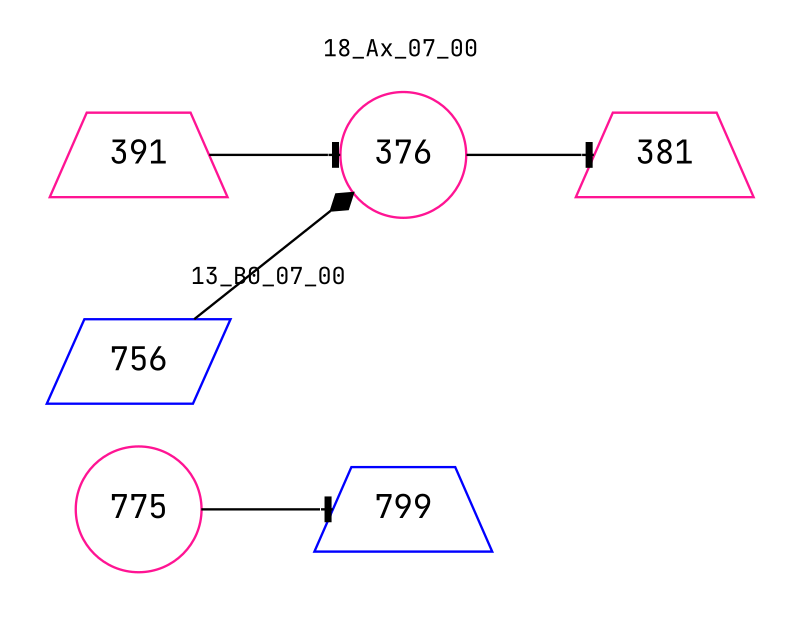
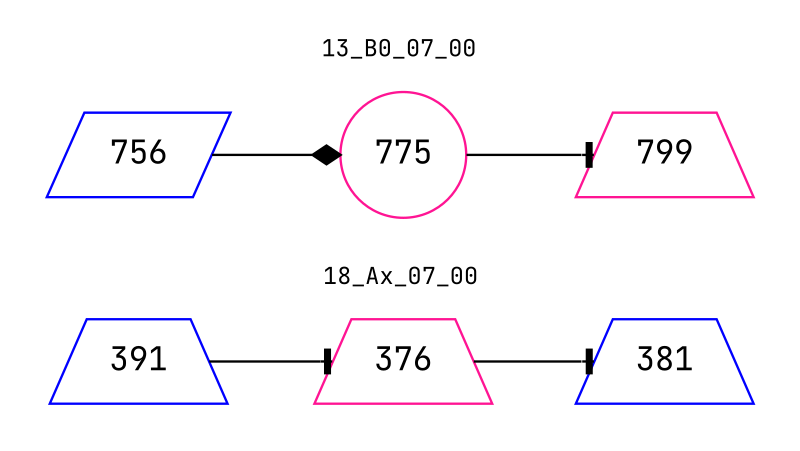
  digraph {
    fontname="JetBrains Mono"
    rankdir=LR
    node [color=blue fontname="JetBrains Mono" shape=trapezium]
    edge [arrowhead=tee color=black fontname="JetBrains Mono"]
-   n1 [color=deeppink label=391]
-   n2 [color=deeppink label=376 shape=circle]
-   n3 [color=deeppink label=381]
+   n1 [label=391]
+   n2 [color=deeppink label=376]
+   n3 [label=381]
    n4 [label=756 shape=parallelogram]
    n5 [color=deeppink label=775 shape=circle]
-   n6 [label=799]
+   n6 [color=deeppink label=799]
    subgraph cluster_1 {
      color=white
      fontsize=10
      label="18_Ax_07_00"
      n1
      n2
      n3
    }
    subgraph cluster_2 {
      color=white
      fontsize=10
      label="13_B0_07_00"
      n4
      n5
      n6
    }
    n1 -> n2
    n2 -> n3
-   n4 -> n2 [arrowhead=diamond]
+   n4 -> n5 [arrowhead=diamond]
    n5 -> n6
  }
